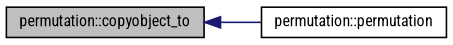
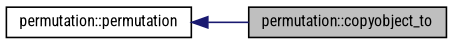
  digraph {
    rankdir=LR
    fontname="Roboto Condensed"
    node [color=black fontname="Roboto Condensed" fontsize=10 shape=record style=filled]
    n1 [fillcolor=grey75 fontcolor=black height=0.2 label="permutation::copyobject_to" width=0.4]
    n2 [fillcolor=white height=0.2 label="permutation::permutation" width=0.4]
-   n1 -> n2 [color=midnightblue dir=back fontname="Roboto Condensed" fontsize=10 labelfontname=Helvetica labelfontsize=10 style=solid]
+   n2 -> n1 [color=midnightblue dir=back fontname="Roboto Condensed" fontsize=10 labelfontname=Helvetica labelfontsize=10 style=solid]
  }
